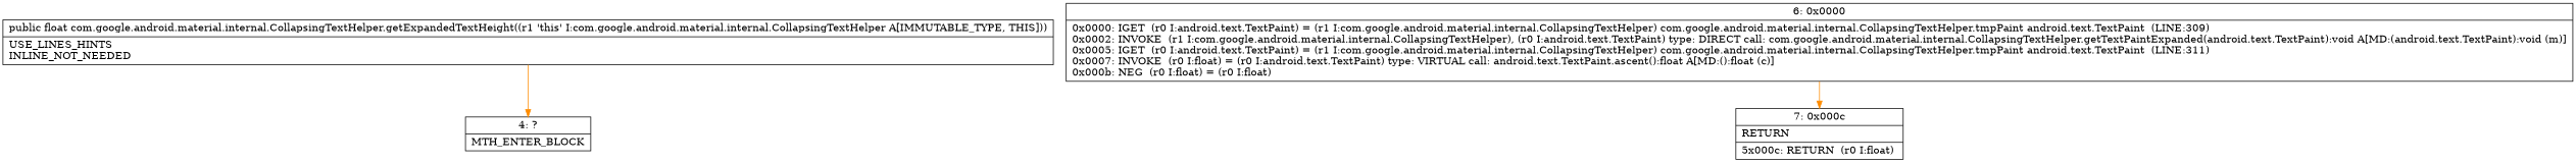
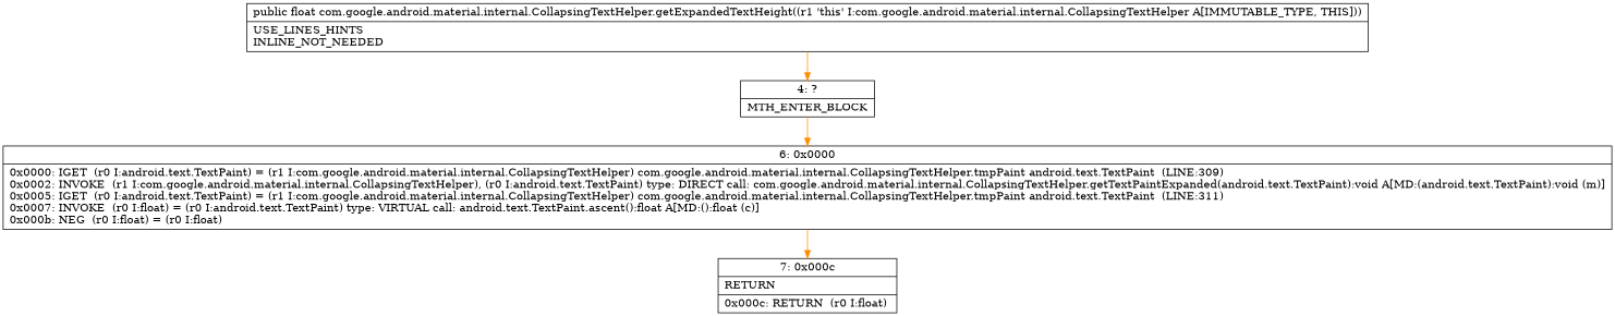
  digraph {
    node [shape=record]
    edge [color=darkorange]
    n1 [label="{4\:\ ?|MTH_ENTER_BLOCK\l}"]
    n2 [label="{6\:\ 0x0000|0x0000: IGET  (r0 I:android.text.TextPaint) = (r1 I:com.google.android.material.internal.CollapsingTextHelper) com.google.android.material.internal.CollapsingTextHelper.tmpPaint android.text.TextPaint  (LINE:309)\l0x0002: INVOKE  (r1 I:com.google.android.material.internal.CollapsingTextHelper), (r0 I:android.text.TextPaint) type: DIRECT call: com.google.android.material.internal.CollapsingTextHelper.getTextPaintExpanded(android.text.TextPaint):void A[MD:(android.text.TextPaint):void (m)]\l0x0005: IGET  (r0 I:android.text.TextPaint) = (r1 I:com.google.android.material.internal.CollapsingTextHelper) com.google.android.material.internal.CollapsingTextHelper.tmpPaint android.text.TextPaint  (LINE:311)\l0x0007: INVOKE  (r0 I:float) = (r0 I:android.text.TextPaint) type: VIRTUAL call: android.text.TextPaint.ascent():float A[MD:():float (c)]\l0x000b: NEG  (r0 I:float) = (r0 I:float) \l}"]
-   n3 [label="{7\:\ 0x000c|RETURN\l|5x000c: RETURN  (r0 I:float) \l}"]
+   n3 [label="{7\:\ 0x000c|RETURN\l|0x000c: RETURN  (r0 I:float) \l}"]
    n4 [label="{public float com.google.android.material.internal.CollapsingTextHelper.getExpandedTextHeight((r1 'this' I:com.google.android.material.internal.CollapsingTextHelper A[IMMUTABLE_TYPE, THIS]))  | USE_LINES_HINTS\lINLINE_NOT_NEEDED\l}"]
+   n1 -> n2
    n2 -> n3
    n4 -> n1
  }
